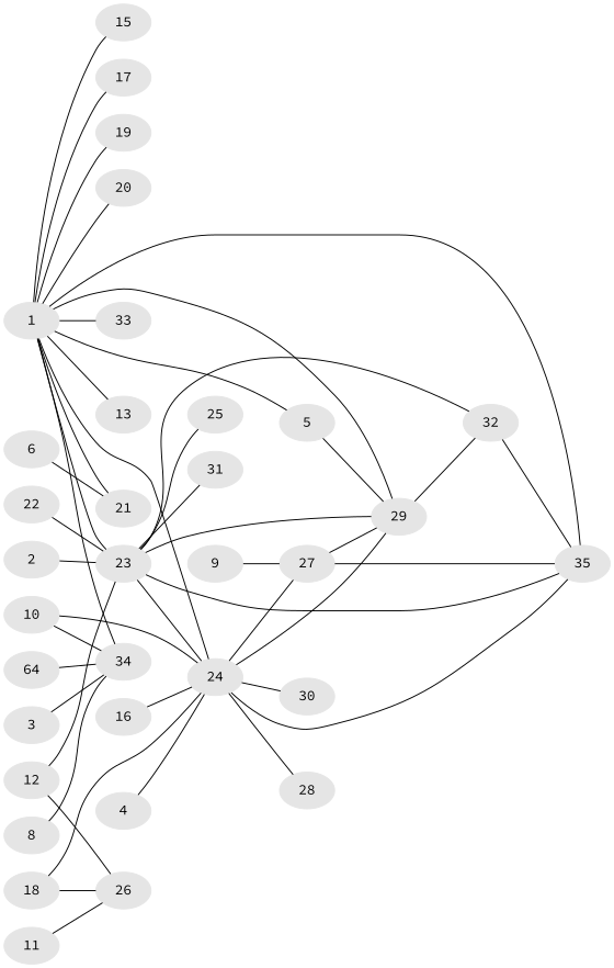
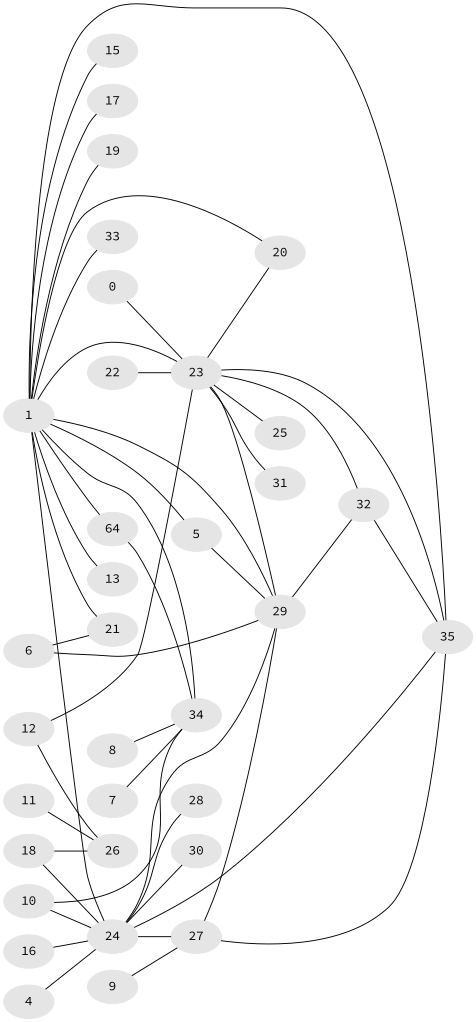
  graph {
    fontname="Source Code Pro"
    rankdir=LR
    node [color=gray90 fontname="Source Code Pro" style=filled]
    edge [fontname="Source Code Pro" weight=1.0]
    1
    5
    13
    n4 [label=64]
    15
    17
    19
    20
    21
    23
    24
    29
    33
    34
    35
    25
    31
    32
    27
    28
    30
-   2
-   3
+   2 [label=0]
+   3 [label=7]
    4
    6
    8
    9
    10
    11
    26
    12
    16
    18
    22
    1 -- 5
    1 -- 13
+   1 -- n4 [weight=2.0]
    1 -- 15
    1 -- 17
    1 -- 19
    1 -- 20
    1 -- 21
    1 -- 23
    1 -- 24
    1 -- 29
    1 -- 33
    1 -- 34
    1 -- 35
    5 -- 29
    n4 -- 34
-   23 -- 24
+   23 -- 20
    23 -- 29
    23 -- 35
    23 -- 25
    23 -- 31
    23 -- 32 [weight=2.0]
    24 -- 29
    24 -- 35
    24 -- 27 [weight=2.0]
    24 -- 28
    24 -- 30
    29 -- 32
    32 -- 35
    27 -- 29 [weight=2.0]
    27 -- 35 [weight=2.0]
    2 -- 23 [weight=2.0]
    3 -- 34
    4 -- 24
    6 -- 21
+   6 -- 29
    8 -- 34
    9 -- 27
    10 -- 24
    10 -- 34
    11 -- 26
    12 -- 23
    12 -- 26
    16 -- 24
    18 -- 24
    18 -- 26
    22 -- 23
  }
